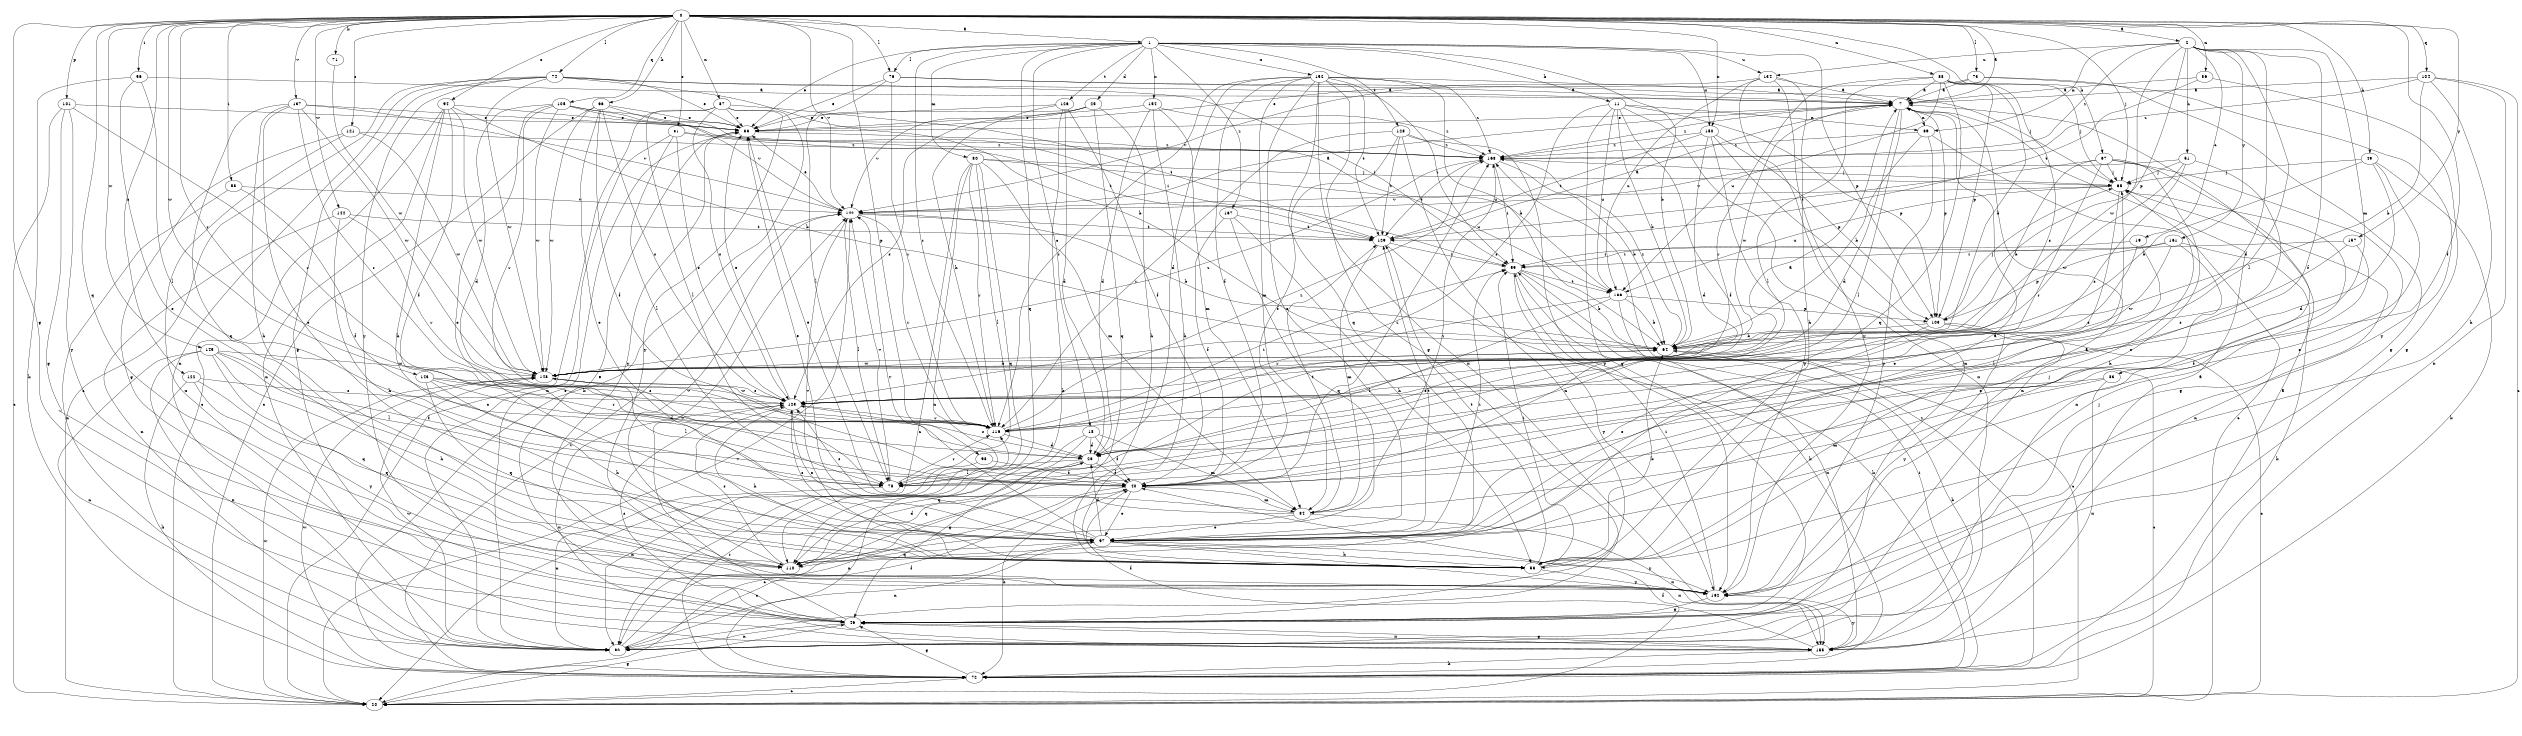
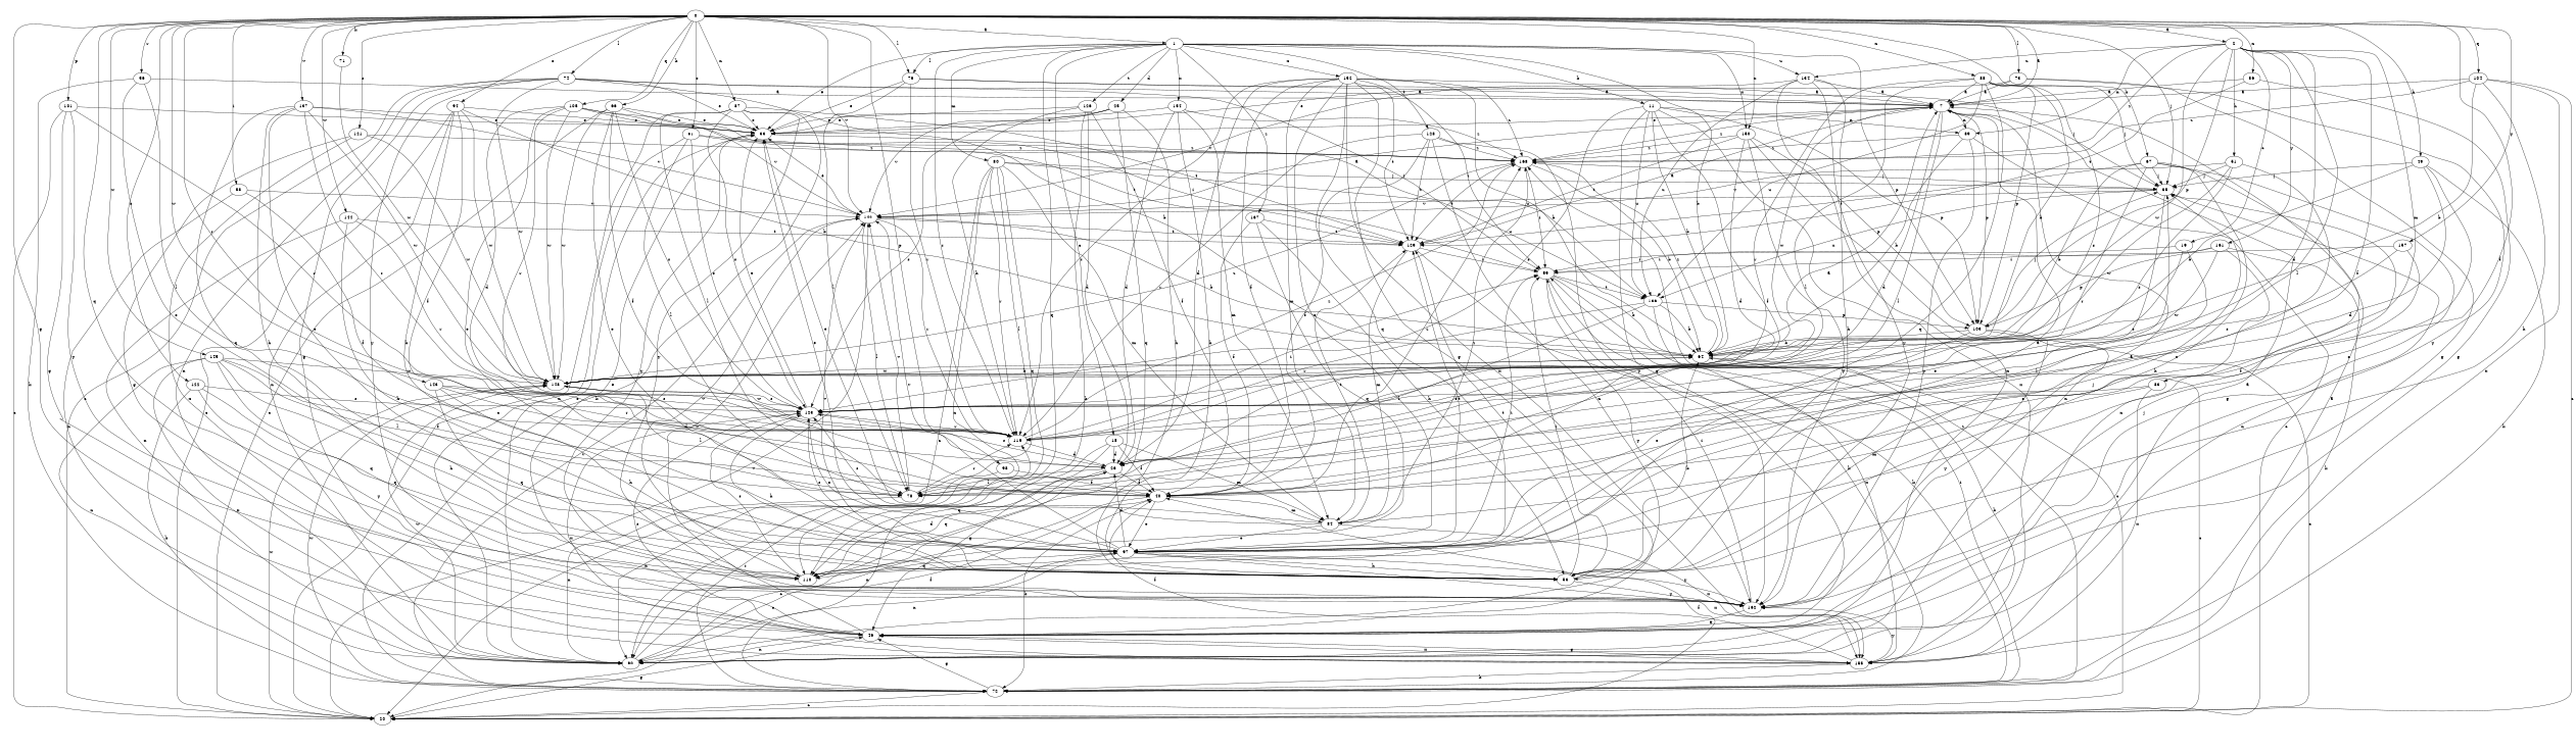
  strict digraph {
    0
    1
    2
    7
    31
    40
    46
    49
    56
    58
    65
    66
    67
    71
    73
    74
    76
    86
    87
    88
    94
    98
    101
    104
    105
    110
    116
    121
    122
    137
    142
    143
    144
    145
    150
    157
    11
    n38 [label=64]
    18
    25
    33
    80
    103
    126
    128
    134
    152
    154
    167
    19
    26
    51
    78
    83
    89
    148
    161
    168
    123
    90
    129
    84
    72
    97
    155
    136
    20
    53
    162
    59
    0 -> 1 [label=a]
    0 -> 2 [label=a]
    0 -> 7 [label=a]
    0 -> 31 [label=e]
    0 -> 40 [label=f]
    0 -> 46 [label=g]
    0 -> 49 [label=h]
-   0 -> 56 [label=i]
+   0 -> 56 [label=r]
    0 -> 58 [label=i]
    0 -> 65 [label=j]
    0 -> 66 [label=k]
    0 -> 67 [label=k]
    0 -> 71 [label=k]
    0 -> 73 [label=l]
    0 -> 74 [label=l]
    0 -> 76 [label=l]
    0 -> 86 [label=n]
    0 -> 87 [label=n]
    0 -> 88 [label=n]
    0 -> 94 [label=o]
    0 -> 98 [label=p]
    0 -> 101 [label=p]
    0 -> 104 [label=q]
    0 -> 105 [label=q]
    0 -> 110 [label=q]
    0 -> 116 [label=r]
    0 -> 121 [label=s]
    0 -> 122 [label=s]
    0 -> 137 [label=v]
    0 -> 142 [label=v]
    0 -> 143 [label=w]
    0 -> 144 [label=w]
    0 -> 145 [label=w]
    0 -> 150 [label=x]
    0 -> 157 [label=y]
    1 -> 76 [label=l]
    1 -> 110 [label=q]
    1 -> 116 [label=r]
    1 -> 150 [label=x]
    1 -> 11 [label=b]
    1 -> n38 [label=b]
    1 -> 18 [label=c]
    1 -> 25 [label=d]
    1 -> 33 [label=e]
    1 -> 80 [label=m]
    1 -> 103 [label=p]
    1 -> 126 [label=t]
    1 -> 128 [label=t]
    1 -> 134 [label=u]
    1 -> 152 [label=x]
    1 -> 154 [label=x]
    1 -> 167 [label=z]
    2 -> 40 [label=f]
    2 -> 103 [label=p]
    2 -> 134 [label=u]
    2 -> 19 [label=c]
    2 -> 26 [label=d]
    2 -> 51 [label=h]
    2 -> 78 [label=l]
    2 -> 83 [label=m]
    2 -> 89 [label=n]
    2 -> 148 [label=w]
    2 -> 161 [label=y]
    2 -> 168 [label=z]
    7 -> 33 [label=e]
    7 -> 103 [label=p]
    7 -> 26 [label=d]
    7 -> 78 [label=l]
    7 -> 89 [label=n]
    7 -> 148 [label=w]
    7 -> 168 [label=z]
    31 -> 78 [label=l]
    31 -> 168 [label=z]
    31 -> 123 [label=s]
    31 -> 90 [label=n]
    31 -> 129 [label=t]
    40 -> 168 [label=z]
    40 -> 90 [label=n]
    40 -> 84 [label=m]
    40 -> 72 [label=k]
    40 -> 97 [label=o]
    46 -> 65 [label=j]
    46 -> 142 [label=v]
    46 -> 33 [label=e]
    46 -> 123 [label=s]
    46 -> 90 [label=n]
    46 -> 155 [label=x]
    49 -> 65 [label=j]
    49 -> n38 [label=b]
    49 -> 26 [label=d]
    49 -> 72 [label=k]
    49 -> 97 [label=o]
    56 -> 7 [label=a]
    56 -> 78 [label=l]
    56 -> 72 [label=k]
    56 -> 97 [label=o]
    58 -> 40 [label=f]
    58 -> 142 [label=v]
    58 -> 90 [label=n]
    65 -> 142 [label=v]
    65 -> 90 [label=n]
    65 -> 97 [label=o]
    65 -> 136 [label=u]
    66 -> 40 [label=f]
    66 -> 142 [label=v]
    66 -> 33 [label=e]
    66 -> 148 [label=w]
    66 -> 123 [label=s]
    66 -> 97 [label=o]
    66 -> 20 [label=c]
    67 -> 46 [label=g]
    67 -> 65 [label=j]
    67 -> 116 [label=r]
    67 -> n38 [label=b]
    67 -> 90 [label=n]
    67 -> 129 [label=t]
    67 -> 53 [label=h]
    71 -> 148 [label=w]
    73 -> 7 [label=a]
    73 -> 46 [label=g]
    73 -> 33 [label=e]
    73 -> 162 [label=y]
    74 -> 7 [label=a]
    74 -> 46 [label=g]
    74 -> n38 [label=b]
    74 -> 33 [label=e]
    74 -> 148 [label=w]
    74 -> 90 [label=n]
    74 -> 20 [label=c]
    74 -> 162 [label=y]
    74 -> 59 [label=i]
    76 -> 7 [label=a]
    76 -> 65 [label=j]
    76 -> 116 [label=r]
    76 -> 33 [label=e]
    76 -> 78 [label=l]
    86 -> 7 [label=a]
    86 -> 46 [label=g]
    86 -> 129 [label=t]
    87 -> 33 [label=e]
    87 -> 78 [label=l]
    87 -> 123 [label=s]
    87 -> 129 [label=t]
    87 -> 72 [label=k]
    87 -> 20 [label=c]
    87 -> 162 [label=y]
    88 -> 7 [label=a]
    88 -> 65 [label=j]
    88 -> 110 [label=q]
    88 -> 116 [label=r]
    88 -> n38 [label=b]
    88 -> 103 [label=p]
    88 -> 78 [label=l]
    88 -> 123 [label=s]
    88 -> 136 [label=u]
    94 -> 40 [label=f]
    94 -> n38 [label=b]
    94 -> 33 [label=e]
    94 -> 148 [label=w]
    94 -> 90 [label=n]
    94 -> 20 [label=c]
    94 -> 53 [label=h]
    98 -> 40 [label=f]
    98 -> 90 [label=n]
    101 -> 46 [label=g]
    101 -> 116 [label=r]
    101 -> 33 [label=e]
    101 -> 20 [label=c]
    101 -> 162 [label=y]
    104 -> 7 [label=a]
    104 -> n38 [label=b]
    104 -> 168 [label=z]
    104 -> 155 [label=x]
    104 -> 20 [label=c]
    104 -> 53 [label=h]
    105 -> 116 [label=r]
    105 -> 33 [label=e]
    105 -> 26 [label=d]
    105 -> 148 [label=w]
    105 -> 97 [label=o]
    105 -> 136 [label=u]
    105 -> 59 [label=i]
    110 -> 142 [label=v]
    110 -> 26 [label=d]
    110 -> 123 [label=s]
    116 -> 7 [label=a]
    116 -> 26 [label=d]
    116 -> 168 [label=z]
    116 -> 59 [label=i]
    121 -> 46 [label=g]
    121 -> 148 [label=w]
    121 -> 168 [label=z]
    121 -> 155 [label=x]
    122 -> 110 [label=q]
    122 -> 123 [label=s]
    122 -> 72 [label=k]
    122 -> 162 [label=y]
    137 -> 110 [label=q]
    137 -> 116 [label=r]
    137 -> 142 [label=v]
    137 -> 33 [label=e]
    137 -> 148 [label=w]
    137 -> 97 [label=o]
    137 -> 53 [label=h]
    142 -> 7 [label=a]
    142 -> 116 [label=r]
    142 -> n38 [label=b]
    142 -> 33 [label=e]
    142 -> 78 [label=l]
    142 -> 129 [label=t]
    143 -> 110 [label=q]
    143 -> 116 [label=r]
    143 -> 26 [label=d]
    143 -> 123 [label=s]
    143 -> 53 [label=h]
    144 -> 116 [label=r]
    144 -> 90 [label=n]
    144 -> 129 [label=t]
    144 -> 53 [label=h]
    145 -> 40 [label=f]
    145 -> 110 [label=q]
    145 -> 78 [label=l]
    145 -> 148 [label=w]
    145 -> 90 [label=n]
    145 -> 155 [label=x]
    145 -> 53 [label=h]
    150 -> 103 [label=p]
    150 -> 26 [label=d]
    150 -> 168 [label=z]
    150 -> 90 [label=n]
    150 -> 129 [label=t]
    150 -> 162 [label=y]
    157 -> 40 [label=f]
    157 -> 123 [label=s]
    157 -> 59 [label=i]
    11 -> 40 [label=f]
    11 -> 46 [label=g]
    11 -> n38 [label=b]
    11 -> 103 [label=p]
    11 -> 89 [label=n]
    11 -> 123 [label=s]
    11 -> 155 [label=x]
    11 -> 136 [label=u]
    n38 -> 148 [label=w]
    n38 -> 168 [label=z]
    n38 -> 20 [label=c]
    18 -> 40 [label=f]
    18 -> 46 [label=g]
    18 -> 110 [label=q]
    18 -> 26 [label=d]
    18 -> 84 [label=m]
    25 -> 110 [label=q]
    25 -> 142 [label=v]
    25 -> 33 [label=e]
    25 -> 123 [label=s]
    25 -> 53 [label=h]
    33 -> 168 [label=z]
    33 -> 162 [label=y]
    80 -> 65 [label=j]
    80 -> 110 [label=q]
    80 -> 116 [label=r]
    80 -> 78 [label=l]
    80 -> 90 [label=n]
    80 -> 84 [label=m]
    80 -> 136 [label=u]
    80 -> 20 [label=c]
    103 -> 65 [label=j]
    103 -> n38 [label=b]
    103 -> 97 [label=o]
    103 -> 20 [label=c]
    103 -> 162 [label=y]
    126 -> 40 [label=f]
    126 -> 116 [label=h]
    126 -> 33 [label=e]
    126 -> 26 [label=d]
    126 -> 72 [label=k]
    128 -> 40 [label=f]
    128 -> 116 [label=r]
    128 -> 168 [label=z]
    128 -> 90 [label=n]
    128 -> 129 [label=t]
    128 -> 162 [label=y]
    134 -> 7 [label=a]
    134 -> 142 [label=v]
    134 -> 90 [label=n]
    134 -> 136 [label=u]
    134 -> 53 [label=h]
    134 -> 162 [label=y]
    152 -> 7 [label=a]
    152 -> 40 [label=f]
    152 -> 46 [label=g]
    152 -> 110 [label=q]
    152 -> 116 [label=r]
    152 -> n38 [label=b]
    152 -> 26 [label=d]
    152 -> 168 [label=z]
    152 -> 129 [label=t]
    152 -> 84 [label=m]
    152 -> 97 [label=o]
    152 -> 155 [label=x]
    152 -> 59 [label=i]
    154 -> 33 [label=e]
    154 -> 26 [label=d]
    154 -> 168 [label=z]
    154 -> 84 [label=m]
    154 -> 53 [label=h]
    167 -> 40 [label=f]
    167 -> 110 [label=q]
    167 -> 129 [label=t]
    167 -> 53 [label=h]
    19 -> 78 [label=l]
    19 -> 123 [label=s]
    19 -> 59 [label=i]
    26 -> 40 [label=f]
    26 -> 110 [label=q]
    26 -> 78 [label=l]
    26 -> 123 [label=s]
    26 -> 20 [label=c]
    51 -> 65 [label=j]
    51 -> 142 [label=v]
    51 -> 148 [label=w]
    51 -> 123 [label=s]
    51 -> 97 [label=o]
    78 -> 116 [label=r]
    78 -> 142 [label=v]
    78 -> 90 [label=n]
    83 -> 123 [label=s]
    83 -> 84 [label=m]
    83 -> 155 [label=x]
    89 -> n38 [label=b]
    89 -> 168 [label=z]
    89 -> 20 [label=c]
    89 -> 162 [label=y]
    148 -> n38 [label=b]
    148 -> 78 [label=l]
    148 -> 168 [label=z]
    148 -> 123 [label=s]
    161 -> 103 [label=p]
    161 -> 148 [label=w]
    161 -> 72 [label=k]
    161 -> 97 [label=o]
    161 -> 59 [label=i]
    168 -> 65 [label=j]
    168 -> n38 [label=b]
    168 -> 129 [label=t]
    168 -> 59 [label=i]
    123 -> 116 [label=r]
    123 -> 33 [label=e]
    123 -> 148 [label=w]
    123 -> 97 [label=o]
    123 -> 155 [label=x]
    123 -> 53 [label=h]
    90 -> 40 [label=f]
    90 -> 33 [label=e]
    90 -> 148 [label=w]
    90 -> 97 [label=o]
    129 -> 7 [label=a]
    129 -> 84 [label=m]
    129 -> 72 [label=k]
    129 -> 59 [label=i]
    84 -> 33 [label=e]
    84 -> 168 [label=z]
    84 -> 123 [label=s]
    84 -> 129 [label=t]
    84 -> 97 [label=o]
    84 -> 155 [label=x]
    72 -> 7 [label=a]
    72 -> 46 [label=g]
    72 -> 116 [label=r]
    72 -> 142 [label=v]
    72 -> 148 [label=w]
    72 -> 168 [label=z]
    72 -> 20 [label=c]
    72 -> 59 [label=i]
    97 -> 65 [label=j]
    97 -> 110 [label=q]
    97 -> 142 [label=v]
    97 -> 33 [label=e]
    97 -> 26 [label=d]
    97 -> 123 [label=s]
    97 -> 90 [label=n]
    97 -> 129 [label=t]
    97 -> 155 [label=x]
    97 -> 53 [label=h]
    97 -> 162 [label=y]
    97 -> 59 [label=i]
    155 -> 7 [label=a]
    155 -> 40 [label=f]
    155 -> 46 [label=g]
    155 -> n38 [label=b]
    155 -> 72 [label=k]
    155 -> 162 [label=y]
    136 -> 116 [label=r]
    136 -> n38 [label=b]
    136 -> 103 [label=p]
    136 -> 78 [label=l]
    136 -> 155 [label=x]
    20 -> 40 [label=f]
    20 -> 46 [label=g]
    20 -> 142 [label=v]
    20 -> 148 [label=w]
    53 -> 7 [label=a]
    53 -> 65 [label=j]
    53 -> 142 [label=v]
    53 -> n38 [label=b]
    53 -> 129 [label=t]
    53 -> 162 [label=y]
    53 -> 59 [label=i]
    162 -> 7 [label=a]
    162 -> 46 [label=g]
    162 -> 59 [label=i]
    59 -> n38 [label=b]
    59 -> 72 [label=k]
    59 -> 136 [label=t]
    59 -> 20 [label=c]
    59 -> 162 [label=y]
  }
